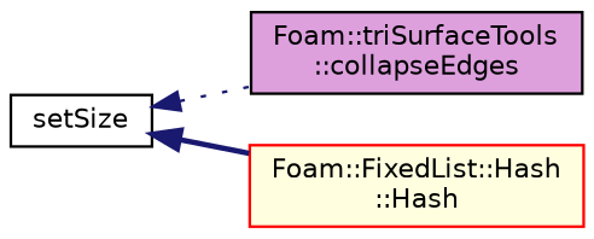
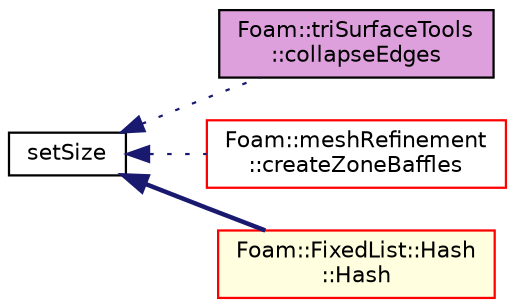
  digraph {
    rankdir=LR
    node [color=black fillcolor=white fontname=Helvetica fontsize=10 shape=record style=filled]
    edge [color=midnightblue dir=back fontname=Helvetica fontsize=10 labelfontname=Helvetica labelfontsize=10 style=dotted]
    n1 [fontcolor=black height=0.2 label=setSize width=0.4]
    n2 [fillcolor=plum height=0.2 label="Foam::triSurfaceTools\l::collapseEdges" width=0.4]
+   n3 [color=red height=0.2 label="Foam::meshRefinement\l::createZoneBaffles" width=0.4]
    n4 [color=red fillcolor=lightyellow height=0.2 label="Foam::FixedList::Hash\l::Hash" width=0.4]
    n1 -> n2
+   n1 -> n3
    n1 -> n4 [style=bold]
  }
